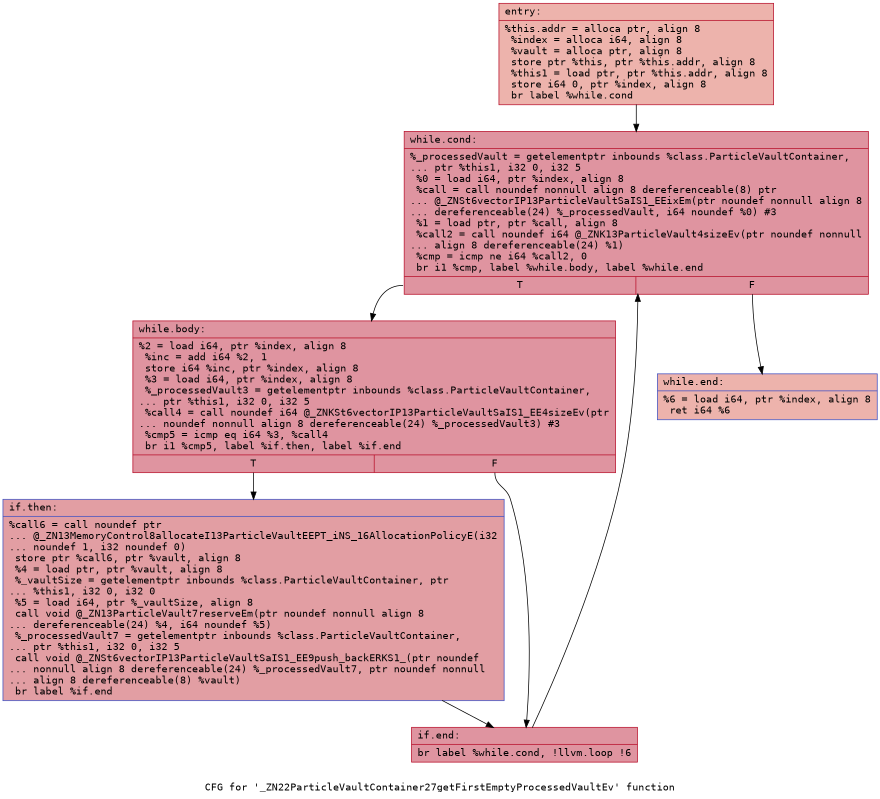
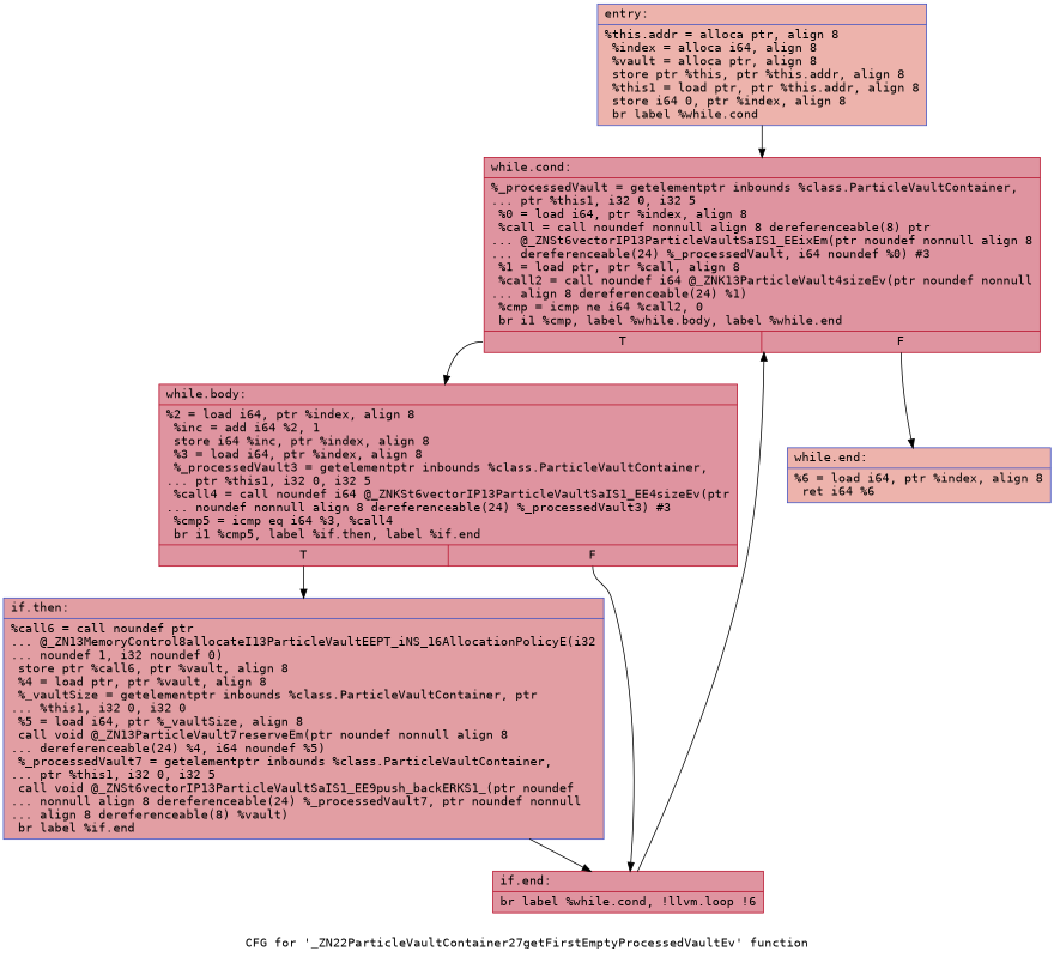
  digraph {
    label="CFG for '_ZN22ParticleVaultContainer27getFirstEmptyProcessedVaultEv' function"
    fontname="DejaVu Sans Mono"
    node [color="#3d50c3ff" fillcolor="#b70d2870" fontname="DejaVu Sans Mono" shape=record style=filled]
    edge [fontname="DejaVu Sans Mono"]
-   n1 [color="#b70d28ff" fillcolor="#d6524470" label="{entry:\l|  %this.addr = alloca ptr, align 8\l  %index = alloca i64, align 8\l  %vault = alloca ptr, align 8\l  store ptr %this, ptr %this.addr, align 8\l  %this1 = load ptr, ptr %this.addr, align 8\l  store i64 0, ptr %index, align 8\l  br label %while.cond\l}"]
+   n1 [fillcolor="#d6524470" label="{entry:\l|  %this.addr = alloca ptr, align 8\l  %index = alloca i64, align 8\l  %vault = alloca ptr, align 8\l  store ptr %this, ptr %this.addr, align 8\l  %this1 = load ptr, ptr %this.addr, align 8\l  store i64 0, ptr %index, align 8\l  br label %while.cond\l}"]
    n2 [color="#b70d28ff" label="{while.cond:\l|  %_processedVault = getelementptr inbounds %class.ParticleVaultContainer,\l... ptr %this1, i32 0, i32 5\l  %0 = load i64, ptr %index, align 8\l  %call = call noundef nonnull align 8 dereferenceable(8) ptr\l... @_ZNSt6vectorIP13ParticleVaultSaIS1_EEixEm(ptr noundef nonnull align 8\l... dereferenceable(24) %_processedVault, i64 noundef %0) #3\l  %1 = load ptr, ptr %call, align 8\l  %call2 = call noundef i64 @_ZNK13ParticleVault4sizeEv(ptr noundef nonnull\l... align 8 dereferenceable(24) %1)\l  %cmp = icmp ne i64 %call2, 0\l  br i1 %cmp, label %while.body, label %while.end\l|{<s0>T|<s1>F}}"]
    n3 [color="#b70d28ff" label="{while.body:\l|  %2 = load i64, ptr %index, align 8\l  %inc = add i64 %2, 1\l  store i64 %inc, ptr %index, align 8\l  %3 = load i64, ptr %index, align 8\l  %_processedVault3 = getelementptr inbounds %class.ParticleVaultContainer,\l... ptr %this1, i32 0, i32 5\l  %call4 = call noundef i64 @_ZNKSt6vectorIP13ParticleVaultSaIS1_EE4sizeEv(ptr\l... noundef nonnull align 8 dereferenceable(24) %_processedVault3) #3\l  %cmp5 = icmp eq i64 %3, %call4\l  br i1 %cmp5, label %if.then, label %if.end\l|{<s0>T|<s1>F}}"]
    n4 [fillcolor="#d6524470" label="{while.end:\l|  %6 = load i64, ptr %index, align 8\l  ret i64 %6\l}"]
    n5 [fillcolor="#be242e70" label="{if.then:\l|  %call6 = call noundef ptr\l... @_ZN13MemoryControl8allocateI13ParticleVaultEEPT_iNS_16AllocationPolicyE(i32\l... noundef 1, i32 noundef 0)\l  store ptr %call6, ptr %vault, align 8\l  %4 = load ptr, ptr %vault, align 8\l  %_vaultSize = getelementptr inbounds %class.ParticleVaultContainer, ptr\l... %this1, i32 0, i32 0\l  %5 = load i64, ptr %_vaultSize, align 8\l  call void @_ZN13ParticleVault7reserveEm(ptr noundef nonnull align 8\l... dereferenceable(24) %4, i64 noundef %5)\l  %_processedVault7 = getelementptr inbounds %class.ParticleVaultContainer,\l... ptr %this1, i32 0, i32 5\l  call void @_ZNSt6vectorIP13ParticleVaultSaIS1_EE9push_backERKS1_(ptr noundef\l... nonnull align 8 dereferenceable(24) %_processedVault7, ptr noundef nonnull\l... align 8 dereferenceable(8) %vault)\l  br label %if.end\l}"]
    n6 [color="#b70d28ff" label="{if.end:\l|  br label %while.cond, !llvm.loop !6\l}"]
    n1 -> n2
    n2 -> n3 [tailport=s0]
    n2 -> n4 [tailport=s1]
    n3 -> n5 [tailport=s0]
    n3 -> n6 [tailport=s1]
    n5 -> n6
    n6 -> n2
  }
